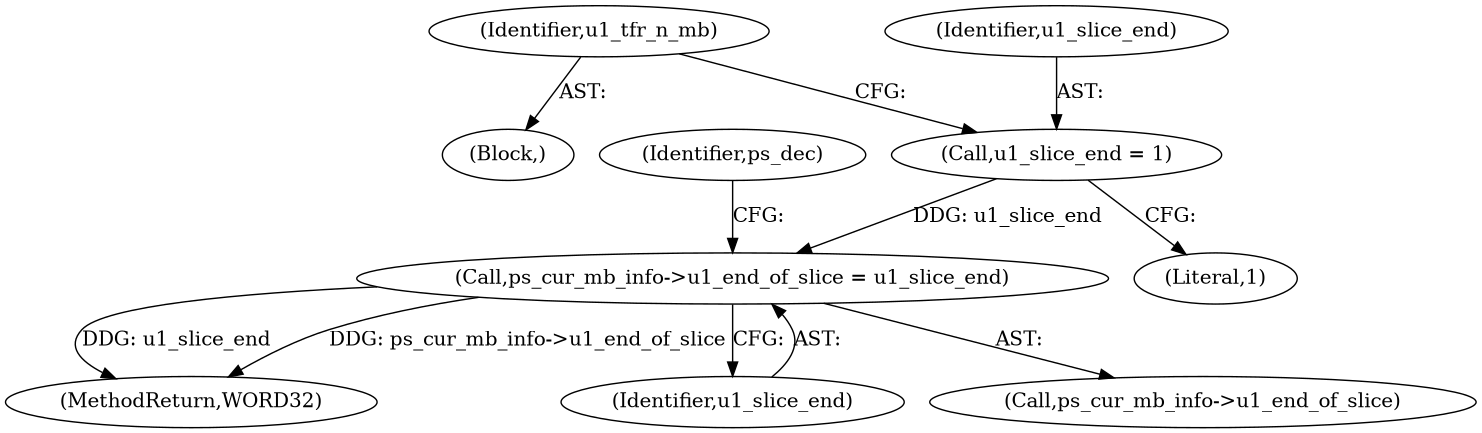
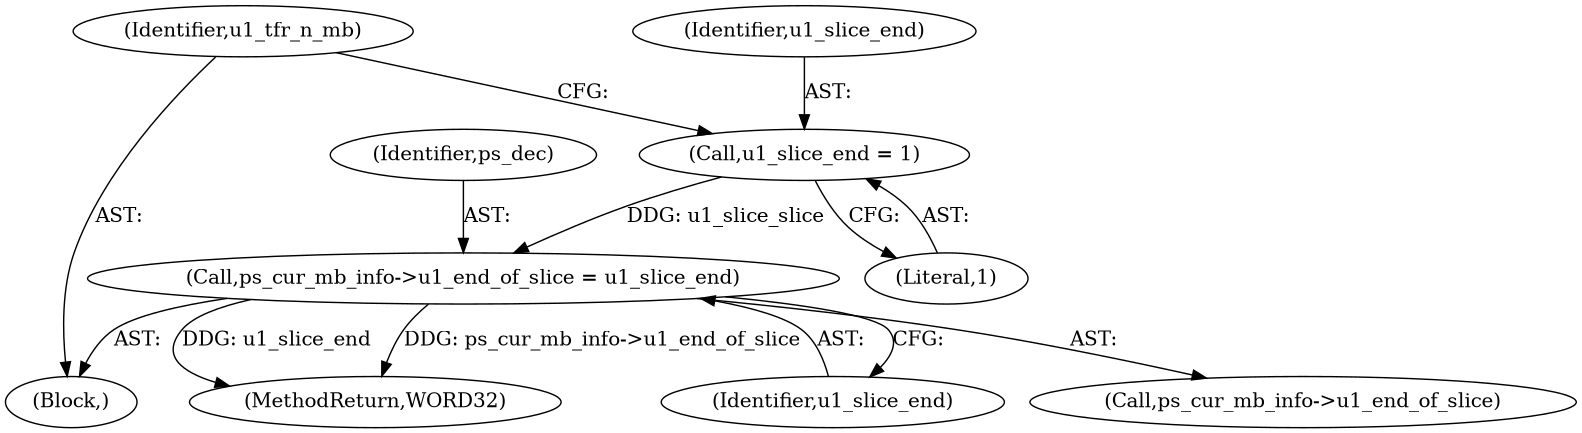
  digraph {
    n1 [label="(Call,ps_cur_mb_info->u1_end_of_slice = u1_slice_end)"]
    n2 [label="(MethodReturn,WORD32)"]
    n3 [label="(Block,)"]
    n4 [label="(Identifier,u1_slice_end)"]
    n5 [label="(Call,ps_cur_mb_info->u1_end_of_slice)"]
    n6 [label="(Call,u1_slice_end = 1)"]
    n7 [label="(Literal,1)"]
    n8 [label="(Identifier,ps_dec)"]
    n9 [label="(Identifier,u1_tfr_n_mb)"]
    n10 [label="(Identifier,u1_slice_end)"]
    n1 -> n2 [label="DDG: u1_slice_end"]
    n1 -> n2 [label="DDG: ps_cur_mb_info->u1_end_of_slice"]
+   n1 -> n3 [label="AST: "]
    n1 -> n4 [label="CFG: "]
    n1 -> n5 [label="AST: "]
    n4 -> n1 [label="AST: "]
-   n6 -> n1 [label="DDG: u1_slice_end"]
+   n6 -> n1 [label="DDG: u1_slice_slice"]
    n6 -> n7 [label="CFG: "]
-   n8 -> n1 [label="CFG: "]
+   n7 -> n6 [label="AST: "]
+   n8 -> n1 [label="AST: "]
    n9 -> n3 [label="AST: "]
    n9 -> n6 [label="CFG: "]
    n10 -> n6 [label="AST: "]
  }
